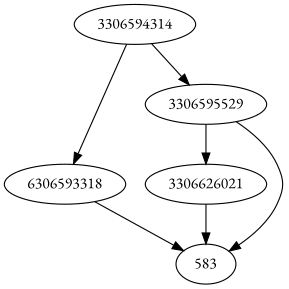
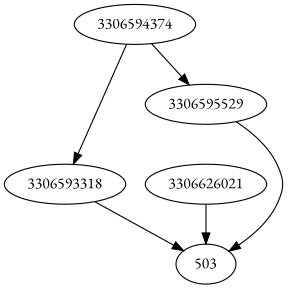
  strict digraph {
    fontname="EB Garamond"
    node [fontname="EB Garamond"]
    edge [fontname="EB Garamond"]
    3306626021
-   503 [label=583]
-   3306594374 [label=3306594314]
-   3306593318 [label=6306593318]
+   503
+   3306594374
+   3306593318
    3306595529
    3306626021 -> 503
    3306594374 -> 3306593318
    3306594374 -> 3306595529
    3306593318 -> 503
-   3306595529 -> 3306626021
    3306595529 -> 503
  }
